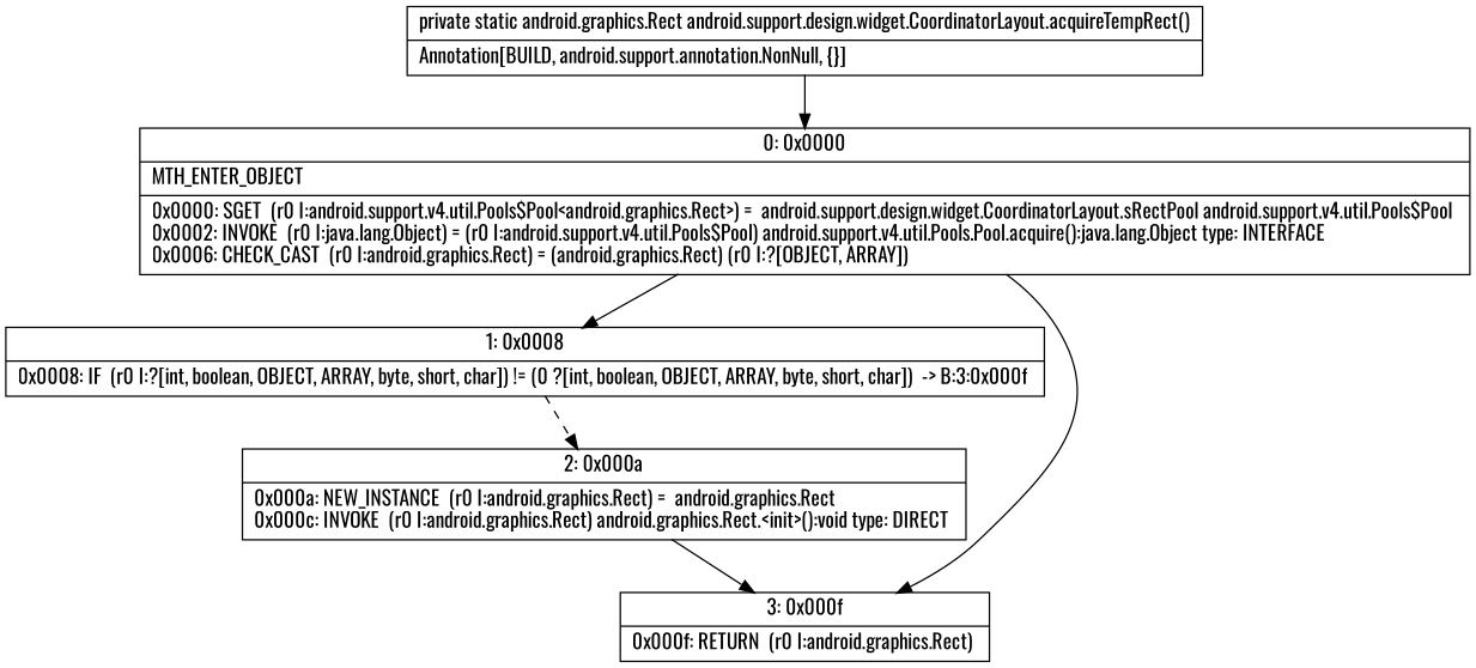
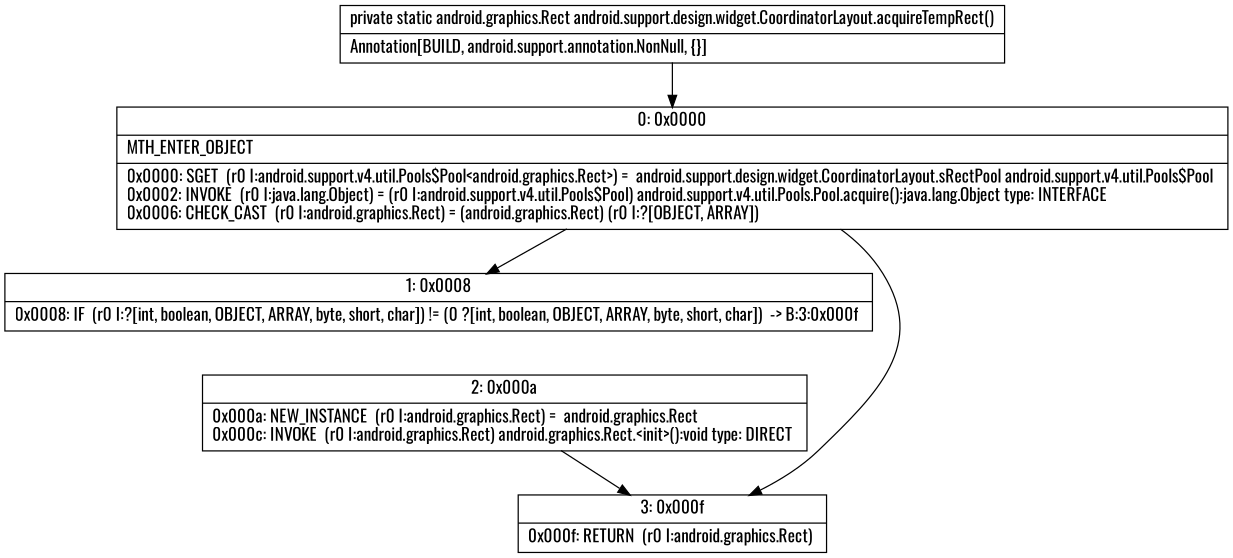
  digraph {
    fontname=Oswald
    node [fontname=Oswald shape=record]
    edge [fontname=Oswald]
    n1 [label="{0\:\ 0x0000|MTH_ENTER_OBJECT\l|0x0000: SGET  (r0 I:android.support.v4.util.Pools$Pool\<android.graphics.Rect\>) =  android.support.design.widget.CoordinatorLayout.sRectPool android.support.v4.util.Pools$Pool \l0x0002: INVOKE  (r0 I:java.lang.Object) = (r0 I:android.support.v4.util.Pools$Pool) android.support.v4.util.Pools.Pool.acquire():java.lang.Object type: INTERFACE \l0x0006: CHECK_CAST  (r0 I:android.graphics.Rect) = (android.graphics.Rect) (r0 I:?[OBJECT, ARRAY]) \l}"]
    n2 [label="{1\:\ 0x0008|0x0008: IF  (r0 I:?[int, boolean, OBJECT, ARRAY, byte, short, char]) != (0 ?[int, boolean, OBJECT, ARRAY, byte, short, char])  \-\> B:3:0x000f \l}"]
    n3 [label="{3\:\ 0x000f|0x000f: RETURN  (r0 I:android.graphics.Rect) \l}"]
    n4 [label="{2\:\ 0x000a|0x000a: NEW_INSTANCE  (r0 I:android.graphics.Rect) =  android.graphics.Rect \l0x000c: INVOKE  (r0 I:android.graphics.Rect) android.graphics.Rect.\<init\>():void type: DIRECT \l}"]
    n5 [label="{private static android.graphics.Rect android.support.design.widget.CoordinatorLayout.acquireTempRect()  | Annotation[BUILD, android.support.annotation.NonNull, \{\}]\l}"]
    n1 -> n2
    n1 -> n3
-   n2 -> n4 [style=dashed]
    n4 -> n3
    n5 -> n1
  }
